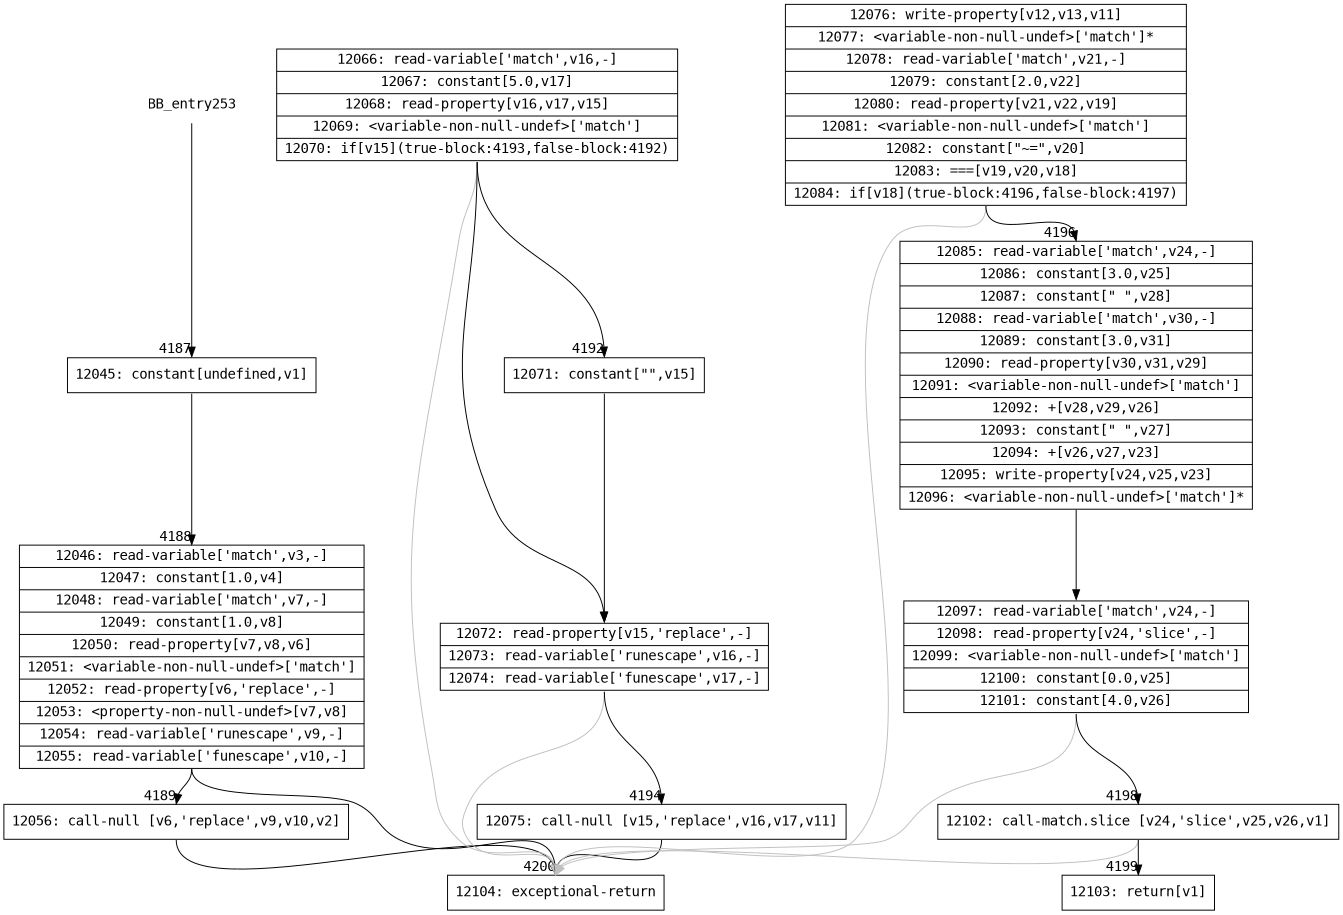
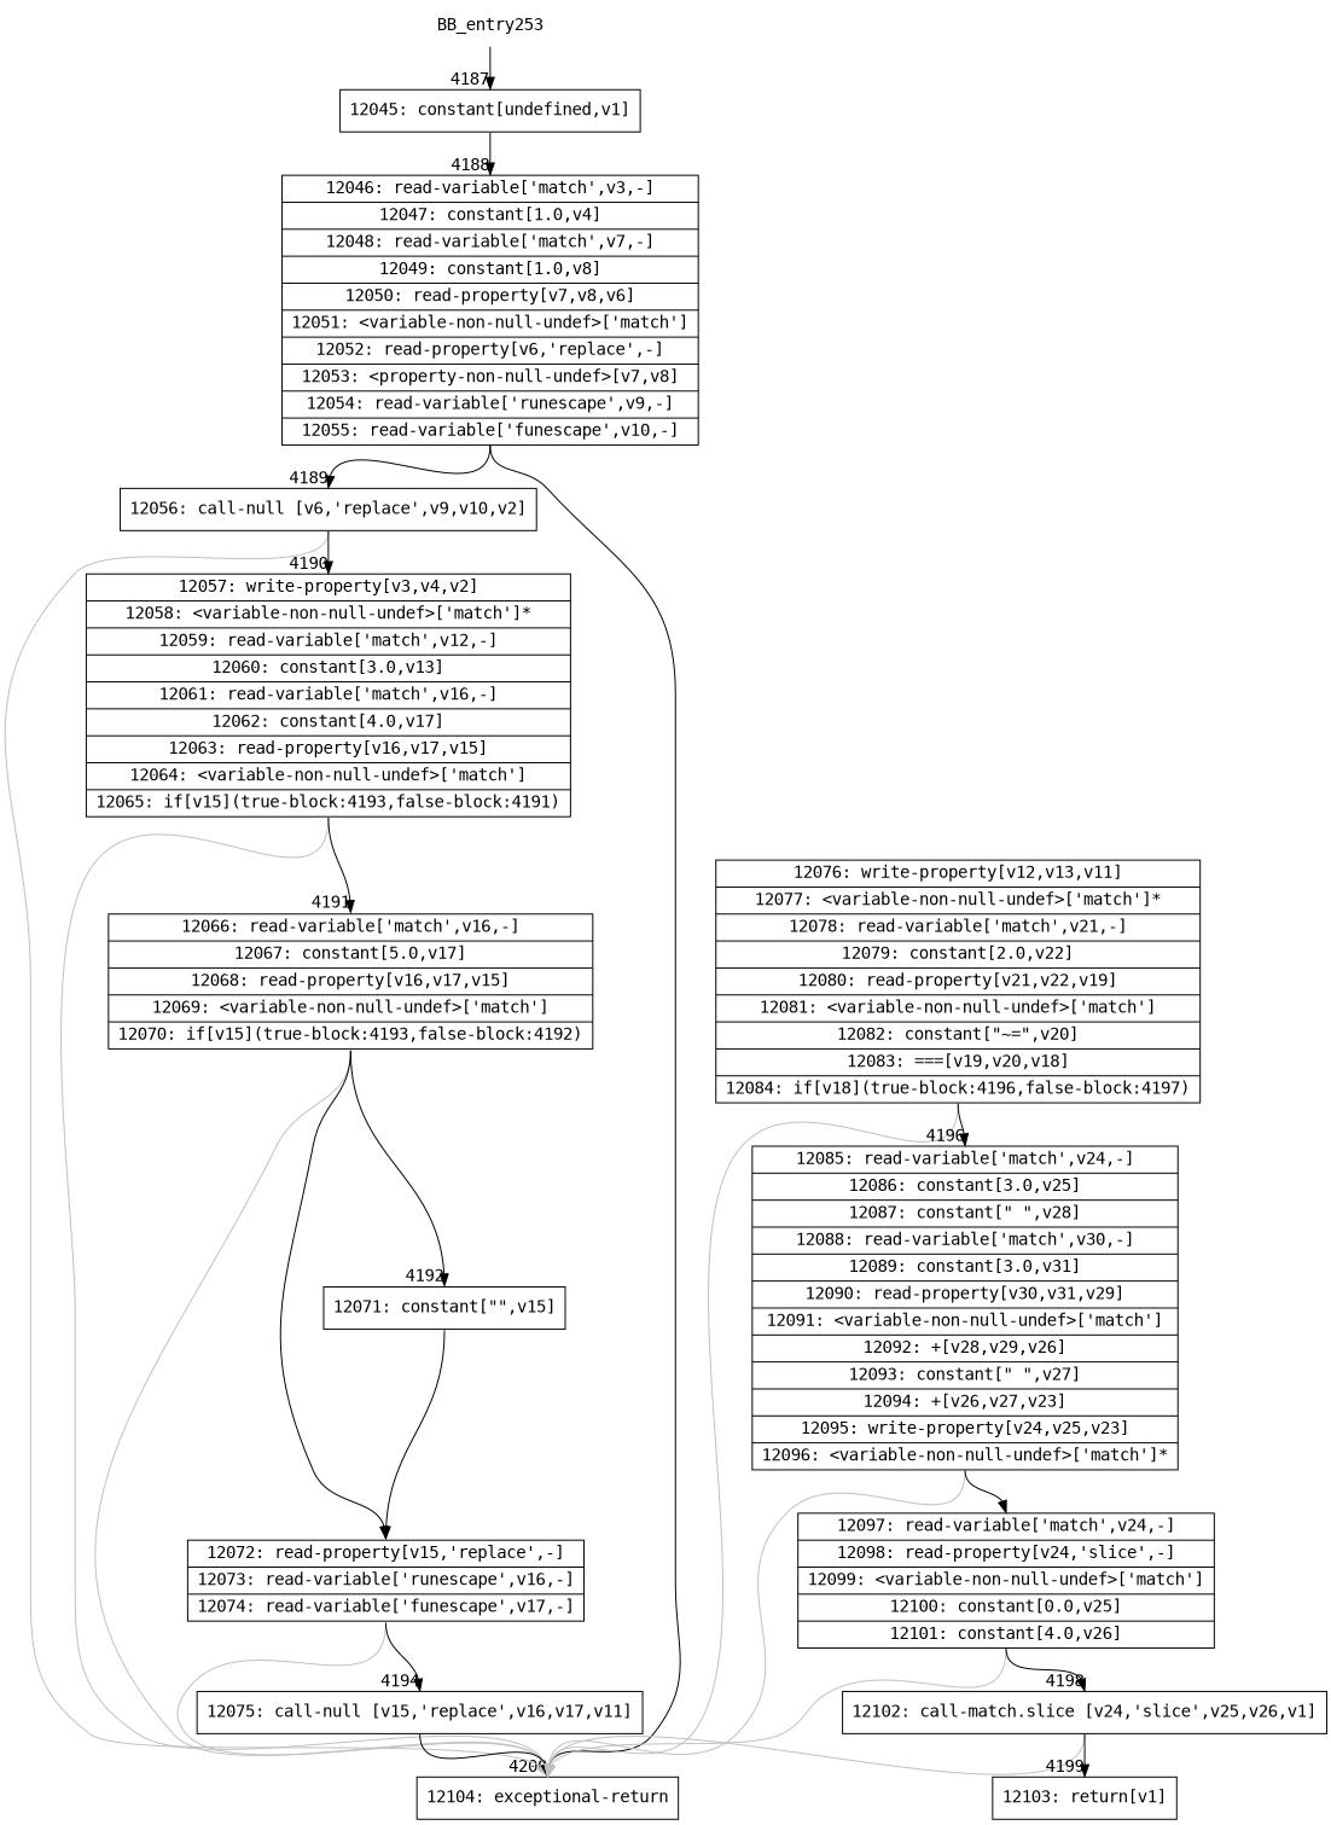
  digraph {
    fontname="DejaVu Sans Mono"
    rankdir=TD
    node [fontname="DejaVu Sans Mono" shape=record]
    edge [fontname="DejaVu Sans Mono" headport=n tailport=s]
    n1 [label=BB_entry253 shape=none]
    n2 [label="{12045: constant[undefined,v1]}"]
    n3 [label="{12046: read-variable['match',v3,-]|12047: constant[1.0,v4]|12048: read-variable['match',v7,-]|12049: constant[1.0,v8]|12050: read-property[v7,v8,v6]|12051: \<variable-non-null-undef\>['match']|12052: read-property[v6,'replace',-]|12053: \<property-non-null-undef\>[v7,v8]|12054: read-variable['runescape',v9,-]|12055: read-variable['funescape',v10,-]}"]
    n4 [label="{12056: call-null [v6,'replace',v9,v10,v2]}"]
    n5 [label="{12104: exceptional-return}"]
+   n6 [label="{12057: write-property[v3,v4,v2]|12058: \<variable-non-null-undef\>['match']*|12059: read-variable['match',v12,-]|12060: constant[3.0,v13]|12061: read-variable['match',v16,-]|12062: constant[4.0,v17]|12063: read-property[v16,v17,v15]|12064: \<variable-non-null-undef\>['match']|12065: if[v15](true-block:4193,false-block:4191)}"]
    n7 [label="{12066: read-variable['match',v16,-]|12067: constant[5.0,v17]|12068: read-property[v16,v17,v15]|12069: \<variable-non-null-undef\>['match']|12070: if[v15](true-block:4193,false-block:4192)}"]
    n8 [label="{12072: read-property[v15,'replace',-]|12073: read-variable['runescape',v16,-]|12074: read-variable['funescape',v17,-]}"]
    n9 [label="{12075: call-null [v15,'replace',v16,v17,v11]}"]
    n10 [label="{12071: constant[\"\",v15]}"]
    n11 [label="{12076: write-property[v12,v13,v11]|12077: \<variable-non-null-undef\>['match']*|12078: read-variable['match',v21,-]|12079: constant[2.0,v22]|12080: read-property[v21,v22,v19]|12081: \<variable-non-null-undef\>['match']|12082: constant[\"~=\",v20]|12083: ===[v19,v20,v18]|12084: if[v18](true-block:4196,false-block:4197)}"]
    n12 [label="{12085: read-variable['match',v24,-]|12086: constant[3.0,v25]|12087: constant[\" \",v28]|12088: read-variable['match',v30,-]|12089: constant[3.0,v31]|12090: read-property[v30,v31,v29]|12091: \<variable-non-null-undef\>['match']|12092: +[v28,v29,v26]|12093: constant[\" \",v27]|12094: +[v26,v27,v23]|12095: write-property[v24,v25,v23]|12096: \<variable-non-null-undef\>['match']*}"]
    n13 [label="{12097: read-variable['match',v24,-]|12098: read-property[v24,'slice',-]|12099: \<variable-non-null-undef\>['match']|12100: constant[0.0,v25]|12101: constant[4.0,v26]}"]
    n14 [label="{12102: call-match.slice [v24,'slice',v25,v26,v1]}"]
    n15 [label="{12103: return[v1]}"]
    n1 -> n2 [headlabel="    4187"]
    n2 -> n3 [headlabel="      4188"]
    n3 -> n4 [headlabel="      4189"]
    n3 -> n5 [color=black headlabel="      4200"]
-   n4 -> n5 [color=black]
+   n4 -> n5 [color=gray]
+   n4 -> n6 [headlabel="      4190"]
+   n6 -> n5 [color=gray]
+   n6 -> n7 [headlabel="      4191"]
    n7 -> n5 [color=gray]
    n7 -> n8
    n7 -> n10 [headlabel="      4192"]
    n8 -> n5 [color=gray]
    n8 -> n9 [headlabel="      4194"]
    n9 -> n5 [color=black]
    n10 -> n8
    n11 -> n5 [color=gray]
    n11 -> n12 [headlabel="      4196"]
+   n12 -> n5 [color=gray]
    n12 -> n13
    n13 -> n5 [color=gray]
    n13 -> n14 [headlabel="      4198"]
    n14 -> n5 [color=gray]
    n14 -> n15 [headlabel="      4199"]
  }
